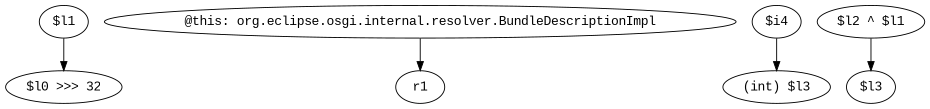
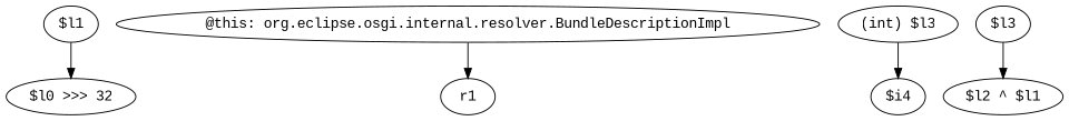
  digraph {
    fontname="Liberation Mono"
    node [fontname="Liberation Mono"]
    edge [fontname="Liberation Mono"]
    n1 [label="$l0 >>> 32"]
    n2 [label="$l1"]
    n3 [label="@this: org.eclipse.osgi.internal.resolver.BundleDescriptionImpl"]
    n4 [label=r1]
    n5 [label="(int) $l3"]
    n6 [label="$i4"]
    n7 [label="$l2 ^ $l1"]
    n8 [label="$l3"]
    n2 -> n1
    n3 -> n4
-   n6 -> n5
-   n7 -> n8
+   n5 -> n6
+   n8 -> n7
  }
